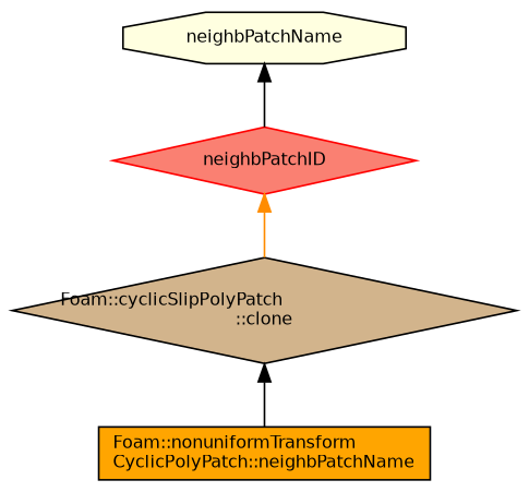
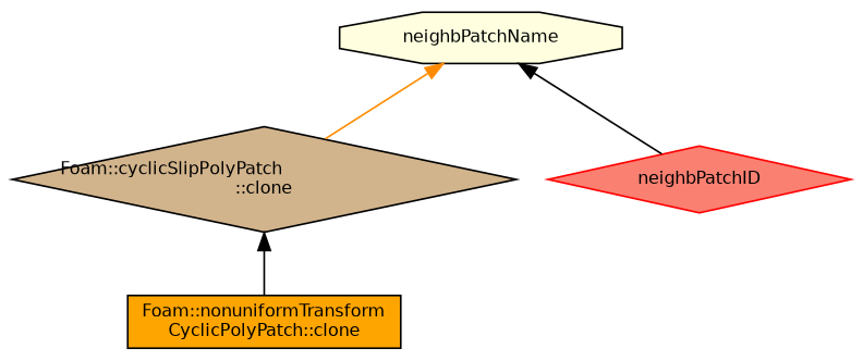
  digraph {
    rankdir=TB
    node [color=black fontname=Helvetica fontsize=10 shape=diamond style=filled]
    edge [color=black dir=back fontname=Helvetica fontsize=10 labelfontname=Helvetica labelfontsize=10 style=solid]
    n1 [fillcolor=lightyellow fontcolor=black height=0.2 label=neighbPatchName shape=octagon width=0.4]
    n2 [fillcolor=tan height=0.2 label="Foam::cyclicSlipPolyPatch\l::clone" width=0.4]
    n3 [color=red fillcolor=salmon height=0.2 label=neighbPatchID width=0.4]
-   n4 [fillcolor=orange height=0.2 label="Foam::nonuniformTransform\lCyclicPolyPatch::neighbPatchName" shape=box width=0.4]
-   n3 -> n2 [color=darkorange]
+   n4 [fillcolor=orange height=0.2 label="Foam::nonuniformTransform\lCyclicPolyPatch::clone" shape=box width=0.4]
+   n1 -> n2 [color=darkorange]
    n1 -> n3
    n2 -> n4
  }
